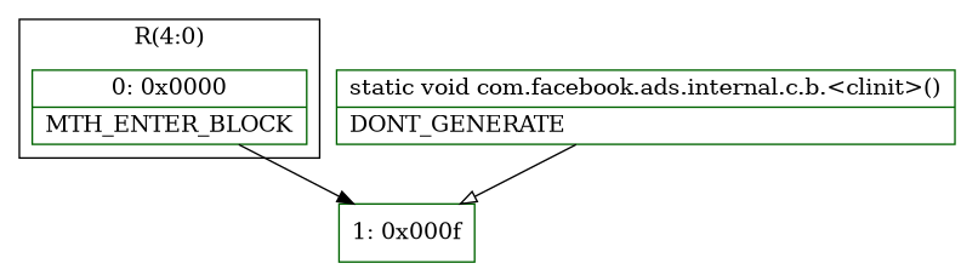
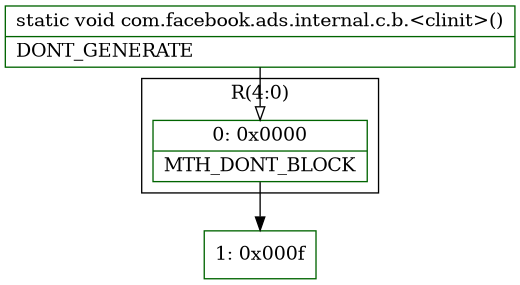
  digraph {
    node [color=darkgreen shape=record]
-   n1 [label="{0\:\ 0x0000|MTH_ENTER_BLOCK\l}"]
+   n1 [label="{0\:\ 0x0000|MTH_DONT_BLOCK\l}"]
    n2 [label="{1\:\ 0x000f}"]
    n3 [label="{static void com.facebook.ads.internal.c.b.\<clinit\>()  | DONT_GENERATE\l}"]
    subgraph cluster_1 {
      label="R(4:0)"
      n1
    }
    n1 -> n2 [arrowhead=normal]
-   n3 -> n2 [arrowhead=onormal]
+   n3 -> n1 [arrowhead=onormal]
  }
